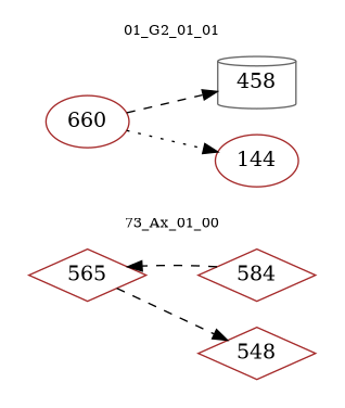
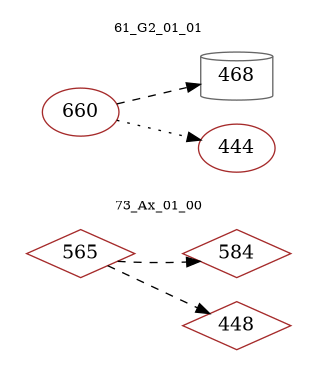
  digraph {
    rankdir=LR
    node [color=brown shape=diamond]
    edge [color=black style=dashed]
    n1 [label=565]
-   n2 [label=548]
+   n2 [label=448]
    n3 [label=584]
    n4 [label=660 shape=ellipse]
-   n5 [label=144 shape=ellipse]
-   n6 [color=gray40 label=458 shape=cylinder]
+   n5 [label=444 shape=ellipse]
+   n6 [color=gray40 label=468 shape=cylinder]
    subgraph cluster_1 {
      color=white
      fontsize=10
      label="73_Ax_01_00"
      n1
      n2
      n3
    }
    subgraph cluster_2 {
      color=white
      fontsize=10
-     label="01_G2_01_01"
+     label="61_G2_01_01"
      n4
      n5
      n6
    }
    n1 -> n2
-   n3 -> n1
+   n1 -> n3
    n4 -> n5 [style=dotted]
    n4 -> n6
  }
